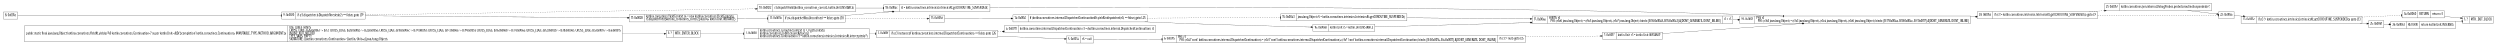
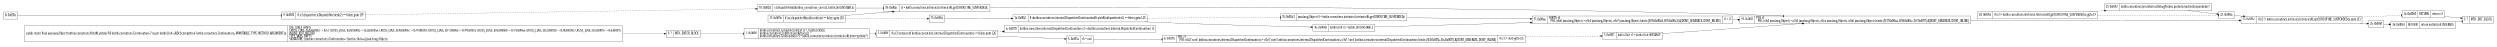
  digraph {
    fontname="Fira Sans"
    rankdir=LR
    node [fontname="Fira Sans" shape=record]
    edge [arrowhead=normal fontname="Fira Sans"]
    n1 [label="{0\:\ ?|MTH_ENTER_BLOCK\l}"]
    n2 [label="{2\:\ 0x0000|kotlin.coroutines.CoroutineContext r2 = r7.getContext()\lkotlinx.coroutines.JobKt.ensureActive(r2)\lkotlin.coroutines.Continuation r3 = kotlin.coroutines.intrinsics.IntrinsicsKt.intercepted(r7)\l}"]
    n3 [label="{3\:\ 0x000f|if ((r3 instanceof kotlinx.coroutines.internal.DispatchedContinuation) == false) goto L26\l}"]
    n4 [label="{4\:\ 0x0011|kotlinx.coroutines.internal.DispatchedContinuation r3 = (kotlinx.coroutines.internal.DispatchedContinuation) r3\l}"]
    n5 [label="{5\:\ 0x0014|r6 = null\l}"]
    n6 [label="{6\:\ 0x0015|PHI: r3 \l  PHI: (r3v2 'cont' kotlinx.coroutines.internal.DispatchedContinuation) = (r3v1 'cont' kotlinx.coroutines.internal.DispatchedContinuation), (r3v7 'cont' kotlinx.coroutines.internal.DispatchedContinuation) binds: [B:5:0x0014, B:4:0x0011] A[DONT_GENERATE, DONT_INLINE]\l|if (r3 != null) goto L15\l}"]
    n7 [label="{7\:\ 0x0017|kotlin.Unit r3 = kotlin.Unit.INSTANCE\l}"]
    n8 [label="{19\:\ 0x0051|PHI: r3 \l  PHI: (r3v5 java.lang.Object) = (r3v3 java.lang.Object), (r3v4 java.lang.Object), (r3v6 java.lang.Object) binds: [B:17:0x004a, B:18:0x004c, B:7:0x0017] A[DONT_GENERATE, DONT_INLINE]\l}"]
    n9 [label="{8\:\ 0x001a}"]
    n10 [label="{9\:\ 0x0020|if (r3.dispatcher.isDispatchNeeded(r2) == false) goto L19\l}"]
    n11 [label="{20\:\ 0x0055|if (r3 != kotlin.coroutines.intrinsics.IntrinsicsKt.getCOROUTINE_SUSPENDED()) goto L9\l}"]
    n12 [label="{21\:\ 0x0057|kotlin.coroutines.jvm.internal.DebugProbes.probeCoroutineSuspended(r7)\l}"]
    n13 [label="{22\:\ 0x005a}"]
    n14 [label="{23\:\ 0x005e|if (r3 != kotlin.coroutines.intrinsics.IntrinsicsKt.getCOROUTINE_SUSPENDED()) goto L13\l}"]
    n15 [label="{24\:\ 0x0060|RETURN\l|return r3\l}"]
    n16 [label="{25\:\ 0x0061}"]
    n17 [label="{1\:\ ?|MTH_EXIT_BLOCK\l}"]
    n18 [label="{26\:\ 0x0063|RETURN\l|return kotlin.Unit.INSTANCE\l}"]
    n19 [label="{10\:\ 0x0022|r3.dispatchYield$kotlinx_coroutines_core(r2, kotlin.Unit.INSTANCE)\l}"]
-   n20 [label="{11\:\ 0x0028|kotlinx.coroutines.YieldContext r4 = new kotlinx.coroutines.YieldContext()\lr3.dispatchYield$kotlinx_coroutines_core(r2.plus(r4), kotlin.Unit.INSTANCE)\l}"]
    n21 [label="{18\:\ 0x004c|r3 = kotlin.coroutines.intrinsics.IntrinsicsKt.getCOROUTINE_SUSPENDED()\l}"]
    n22 [label="{12\:\ 0x003b|if (r4.dispatcherWasUnconfined == false) goto L18\l}"]
    n23 [label="{13\:\ 0x003d}"]
    n24 [label="{14\:\ 0x0041|if (kotlinx.coroutines.internal.DispatchedContinuationKt.yieldUndispatched(r3) == false) goto L25\l}"]
    n25 [label="{15\:\ 0x0043|java.lang.Object r5 = kotlin.coroutines.intrinsics.IntrinsicsKt.getCOROUTINE_SUSPENDED()\l}"]
    n26 [label="{16\:\ 0x0048|kotlin.Unit r5 = kotlin.Unit.INSTANCE\l}"]
    n27 [label="{17\:\ 0x004a|HINTS: r5 \l  PHI: (r5v6 java.lang.Object) = (r5v5 java.lang.Object), (r5v7 java.lang.Object) binds: [B:16:0x0048, B:15:0x0043] A[DONT_GENERATE, DONT_INLINE]\l|r3 = r5\l}"]
    n28 [label="{public static final java.lang.Object kotlinx.coroutines.YieldKt.yield((r7v0 kotlin.coroutines.Continuation\<? super kotlin.Unit\> A[D('$completion' kotlin.coroutines.Continuation), IMMUTABLE_TYPE, METHOD_ARGUMENT]))  | USE_LINES_HINTS\lCROSS_EDGE: B:26:0x0063 \-\> B:1:?, CROSS_EDGE: B:20:0x0055 \-\> B:22:0x005a, CROSS_EDGE: B:18:0x004c \-\> B:19:0x0051, CROSS_EDGE: B:17:0x004a \-\> B:19:0x0051, CROSS_EDGE: B:16:0x0048 \-\> B:17:0x004a, CROSS_EDGE: B:12:0x003b \-\> B:18:0x004c, CROSS_EDGE: B:5:0x0014 \-\> B:6:0x0015\lINLINE_NOT_NEEDED\lTYPE_VARS: EMPTY\lSIGNATURE: (Lkotlin\/coroutines\/Continuation\<\-Lkotlin\/Unit;\>;)Ljava\/lang\/Object;\l}"]
    n1 -> n2 [arrowhead=tee]
    n2 -> n3 [arrowhead=tee]
    n3 -> n4 [arrowhead=diamond style=dashed]
    n3 -> n5
    n5 -> n6 [arrowhead=tee]
    n6 -> n7 [style=dashed]
    n7 -> n8 [arrowhead=diamond]
-   n8 -> n11 [arrowhead=diamond]
+   n8 -> n14 [arrowhead=diamond]
    n9 -> n10 [arrowhead=tee]
    n10 -> n19 [style=dashed]
-   n10 -> n20 [arrowhead=diamond]
    n11 -> n12 [style=dashed]
    n11 -> n13 [arrowhead=tee style=dashed]
    n12 -> n13
    n13 -> n14
    n14 -> n15 [arrowhead=tee style=dashed]
    n14 -> n16
    n15 -> n17
    n16 -> n18 [arrowhead=diamond]
    n18 -> n17 [arrowhead=tee]
    n19 -> n21 [arrowhead=tee]
-   n20 -> n22 [arrowhead=tee]
    n21 -> n8 [arrowhead=tee]
    n22 -> n21 [arrowhead=diamond]
    n22 -> n23 [style=dashed]
    n23 -> n24
    n24 -> n25 [arrowhead=tee style=dashed]
    n24 -> n26
    n25 -> n27
    n26 -> n27 [arrowhead=diamond]
    n27 -> n8 [arrowhead=diamond]
    n28 -> n1
  }
